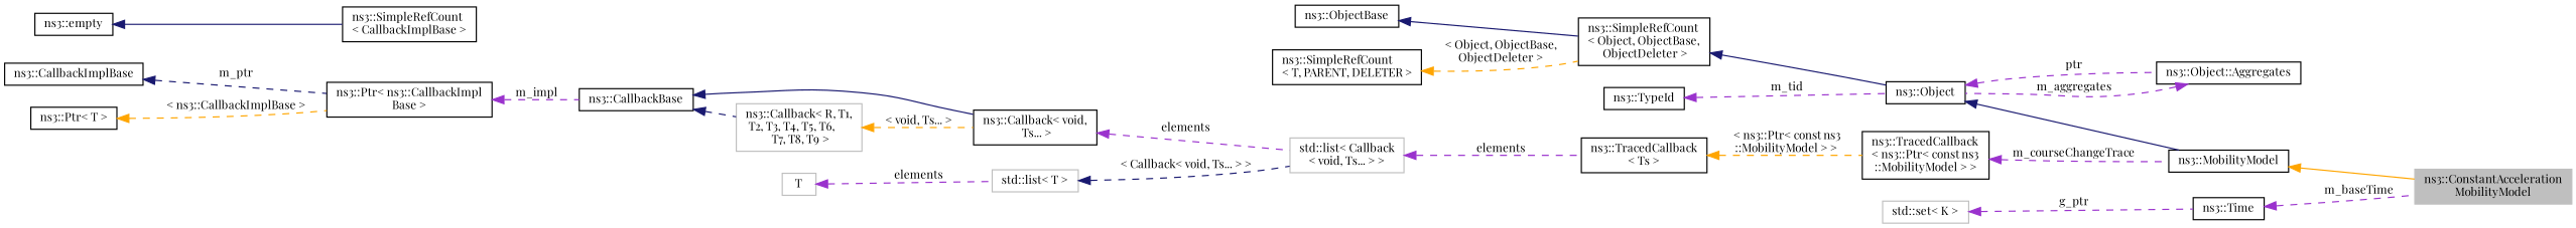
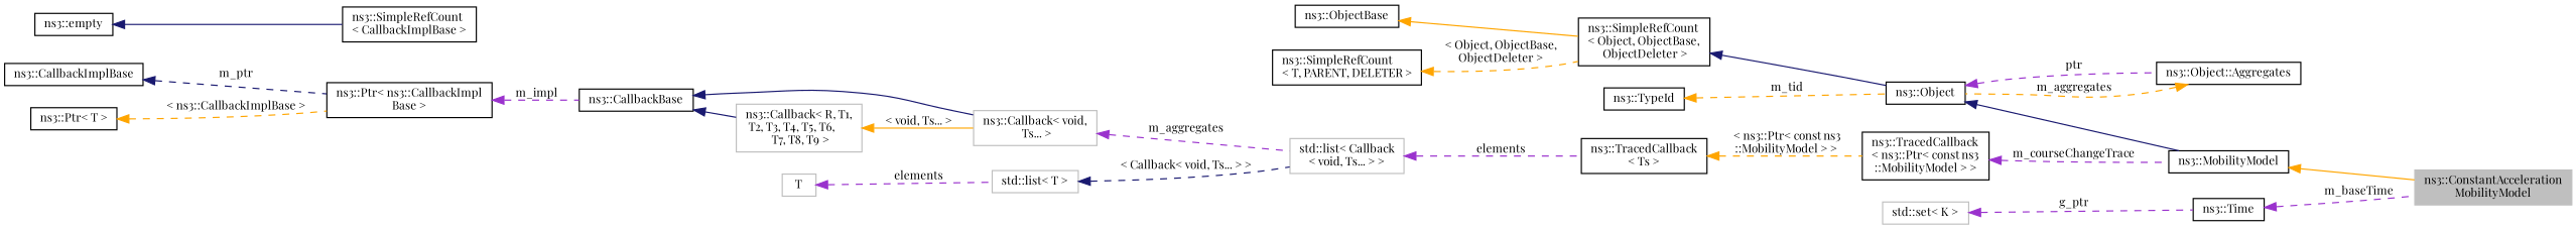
  digraph {
    fontname="Playfair Display"
    rankdir=LR
    node [color=black fillcolor=white fontname="Playfair Display" fontsize=10 shape=record style=filled]
    edge [color=darkorchid3 dir=back fontname="Playfair Display" fontsize=10 labelfontname=Helvetica labelfontsize=10 style=dashed]
    n1 [color=grey75 fillcolor=grey75 fontcolor=black height=0.2 label="ns3::ConstantAcceleration\lMobilityModel" width=0.4]
    n2 [height=0.2 label="ns3::MobilityModel" width=0.4]
    n3 [height=0.2 label="ns3::Object" width=0.4]
    n4 [height=0.2 label="ns3::Object::Aggregates" width=0.4]
    n5 [height=0.2 label="ns3::SimpleRefCount\l\< Object, ObjectBase,\l ObjectDeleter \>" width=0.4]
    n6 [height=0.2 label="ns3::ObjectBase" width=0.4]
    n7 [height=0.2 label="ns3::SimpleRefCount\l\< T, PARENT, DELETER \>" width=0.4]
    n8 [height=0.2 label="ns3::SimpleRefCount\l\< CallbackImplBase \>" width=0.4]
    n9 [height=0.2 label="ns3::empty" width=0.4]
    n10 [height=0.2 label="ns3::TypeId" width=0.4]
    n11 [height=0.2 label="ns3::TracedCallback\l\< ns3::Ptr\< const ns3\l::MobilityModel \> \>" width=0.4]
    n12 [height=0.2 label="ns3::TracedCallback\l\< Ts \>" width=0.4]
    n13 [color=grey75 height=0.2 label="std::list\< Callback\l\< void, Ts... \> \>" width=0.4]
-   n14 [height=0.2 label="ns3::Callback\< void,\l Ts... \>" width=0.4]
+   n14 [color=grey75 height=0.2 label="ns3::Callback\< void,\l Ts... \>" width=0.4]
    n15 [height=0.2 label="ns3::CallbackBase" width=0.4]
    n16 [color=grey75 height=0.2 label="ns3::Callback\< R, T1,\l T2, T3, T4, T5, T6,\l T7, T8, T9 \>" width=0.4]
    n17 [height=0.2 label="ns3::Ptr\< ns3::CallbackImpl\lBase \>" width=0.4]
    n18 [height=0.2 label="ns3::CallbackImplBase" width=0.4]
    n19 [height=0.2 label="ns3::Ptr\< T \>" width=0.4]
    n20 [color=grey75 height=0.2 label="std::list\< T \>" width=0.4]
    n21 [color=grey75 height=0.2 label=T width=0.4]
    n22 [height=0.2 label="ns3::Time" width=0.4]
    n23 [color=grey75 height=0.2 label="std::set\< K \>" width=0.4]
    n2 -> n1 [color=orange style=solid]
    n3 -> n2 [color=midnightblue style=solid]
    n3 -> n4 [label=" ptr"]
-   n4 -> n3 [label=" m_aggregates"]
+   n4 -> n3 [color=orange label=" m_aggregates"]
    n5 -> n3 [color=midnightblue style=solid]
-   n6 -> n5 [color=midnightblue style=solid]
+   n6 -> n5 [color=orange style=solid]
    n7 -> n5 [color=orange label=" \< Object, ObjectBase,\l ObjectDeleter \>"]
    n9 -> n8 [color=midnightblue style=solid]
-   n10 -> n3 [label=" m_tid"]
+   n10 -> n3 [color=orange label=" m_tid"]
    n11 -> n2 [label=" m_courseChangeTrace"]
    n12 -> n11 [color=orange label=" \< ns3::Ptr\< const ns3\l::MobilityModel \> \>"]
    n13 -> n12 [label=" elements"]
-   n14 -> n13 [label=" elements"]
+   n14 -> n13 [label=" m_aggregates"]
    n15 -> n14 [color=midnightblue style=solid]
-   n15 -> n16 [color=midnightblue]
-   n16 -> n14 [color=orange label=" \< void, Ts... \>"]
+   n15 -> n16 [color=midnightblue style=solid]
+   n16 -> n14 [color=orange label=" \< void, Ts... \>" style=solid]
    n17 -> n15 [label=" m_impl"]
    n18 -> n17 [color=midnightblue label=" m_ptr"]
    n19 -> n17 [color=orange label=" \< ns3::CallbackImplBase \>"]
    n20 -> n13 [color=midnightblue label=" \< Callback\< void, Ts... \> \>"]
    n21 -> n20 [label=" elements"]
    n22 -> n1 [label=" m_baseTime"]
    n23 -> n22 [label=" g_ptr"]
  }
